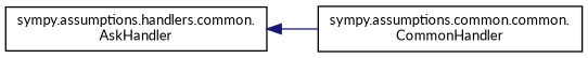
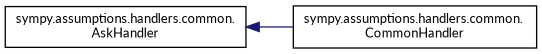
  digraph {
    rankdir=LR
    fontname=Lato
    node [color=black fillcolor=white fontname=Lato fontsize=10 shape=record style=filled]
    n1 [height=0.2 label="sympy.assumptions.handlers.common.\lAskHandler" width=0.4]
-   n2 [height=0.2 label="sympy.assumptions.common.common.\lCommonHandler" width=0.4]
+   n2 [height=0.2 label="sympy.assumptions.handlers.common.\lCommonHandler" width=0.4]
    n1 -> n2 [color=midnightblue dir=back fontname=Lato fontsize=10 labelfontname=Helvetica labelfontsize=10 style=solid]
  }
